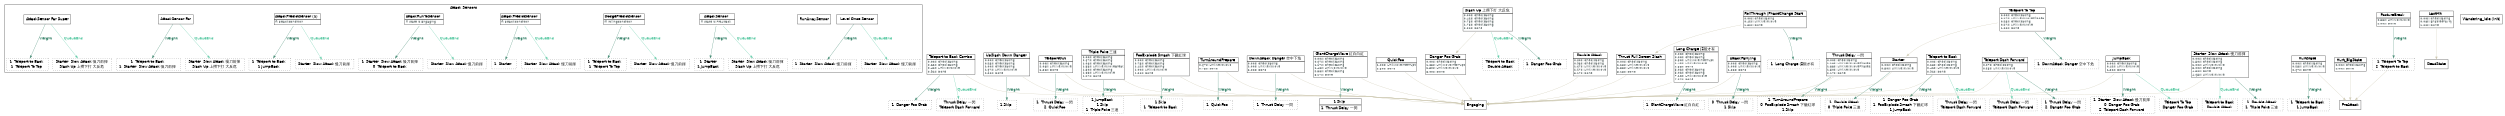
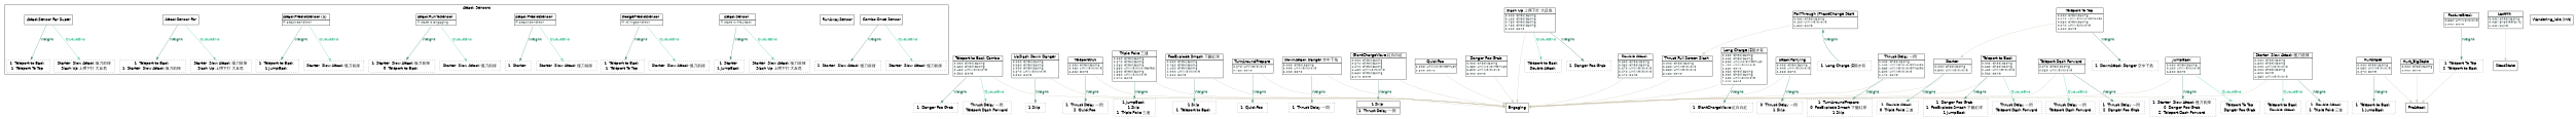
  strict digraph {
    rankdir=TB
    node [fontname=Helvetica shape=box style=dotted]
    edge [color=aquamarine4 fontcolor=aquamarine4 fontname=Helvetica]
-   n1 [label="Level Once Sensor" style=""]
+   n1 [label="Combo Once Sensor" style=""]
    n2 [label=<<TABLE border="0" cellborder="0" cellspacing="0" cellpadding="2"><TR><TD> Starter  Slow Attack 慢刀前揮  </TD></TR></TABLE>> margin=0.05]
    n3 [label=<<TABLE border="0" cellborder="0" cellspacing="0" cellpadding="2"><TR><TD>1  Starter  Slow Attack 慢刀前揮  </TD></TR></TABLE>>]
    n4 [label=RunAwaySensor style=""]
    n5 [label=<<TABLE border="0" cellborder="1" cellspacing="0" cellpadding="2"><TR><TD >AttackSensor  </TD></TR><TR><TD align="left" balign="left"><FONT point-size="12" color="azure4">if: state is PreAttack</FONT>  </TD></TR></TABLE>> shape=plaintext style=""]
    n6 [label=<<TABLE border="0" cellborder="0" cellspacing="0" cellpadding="2"><TR><TD> Starter  Slow Attack 慢刀前揮  </TD></TR><TR><TD> Slash Up 上撈下打 大反危  </TD></TR></TABLE>> margin=0.05]
    n7 [label=<<TABLE border="0" cellborder="0" cellspacing="0" cellpadding="2"><TR><TD>1  Starter  </TD></TR><TR><TD>1 JumpBack  </TD></TR></TABLE>>]
    n8 [label=<<TABLE border="0" cellborder="1" cellspacing="0" cellpadding="2"><TR><TD >DodgePredictSensor  </TD></TR><TR><TD align="left" balign="left"><FONT point-size="12" color="azure4">if: rollingCondition</FONT>  </TD></TR></TABLE>> shape=plaintext style=""]
    n9 [label=<<TABLE border="0" cellborder="0" cellspacing="0" cellpadding="2"><TR><TD> Starter  Slow Attack 慢刀前揮  </TD></TR></TABLE>> margin=0.05]
    n10 [label=<<TABLE border="0" cellborder="0" cellspacing="0" cellpadding="2"><TR><TD>1  Teleport to Back  </TD></TR><TR><TD>1  Teleport To Top  </TD></TR></TABLE>>]
    n11 [label=<<TABLE border="0" cellborder="1" cellspacing="0" cellpadding="2"><TR><TD >AttackPredictSensor  </TD></TR><TR><TD align="left" balign="left"><FONT point-size="12" color="azure4">if: attackCondition</FONT>  </TD></TR></TABLE>> shape=plaintext style=""]
    n12 [label=<<TABLE border="0" cellborder="0" cellspacing="0" cellpadding="2"><TR><TD> Starter  Slow Attack 慢刀前揮  </TD></TR></TABLE>> margin=0.05]
    n13 [label=<<TABLE border="0" cellborder="0" cellspacing="0" cellpadding="2"><TR><TD>1  Starter  </TD></TR></TABLE>>]
    n14 [label=<<TABLE border="0" cellborder="1" cellspacing="0" cellpadding="2"><TR><TD >AttackRunToSensor  </TD></TR><TR><TD align="left" balign="left"><FONT point-size="12" color="azure4">if: state is Engaging</FONT>  </TD></TR></TABLE>> shape=plaintext style=""]
    n15 [label=<<TABLE border="0" cellborder="0" cellspacing="0" cellpadding="2"><TR><TD> Starter  Slow Attack 慢刀前揮  </TD></TR></TABLE>> margin=0.05]
    n16 [label=<<TABLE border="0" cellborder="0" cellspacing="0" cellpadding="2"><TR><TD>1  Starter  Slow Attack 慢刀前揮  </TD></TR><TR><TD>0  Teleport to Back  </TD></TR></TABLE>>]
    n17 [label=<<TABLE border="0" cellborder="1" cellspacing="0" cellpadding="2"><TR><TD >AttackPredictSensor (1)  </TD></TR><TR><TD align="left" balign="left"><FONT point-size="12" color="azure4">if: attackCondition</FONT>  </TD></TR></TABLE>> shape=plaintext style=""]
    n18 [label=<<TABLE border="0" cellborder="0" cellspacing="0" cellpadding="2"><TR><TD> Starter  Slow Attack 慢刀前揮  </TD></TR></TABLE>> margin=0.05]
    n19 [label=<<TABLE border="0" cellborder="0" cellspacing="0" cellpadding="2"><TR><TD>1  Teleport to Back  </TD></TR><TR><TD>1 JumpBack  </TD></TR></TABLE>>]
    n20 [label="AttackSensor Far" style=""]
    n21 [label=<<TABLE border="0" cellborder="0" cellspacing="0" cellpadding="2"><TR><TD> Starter  Slow Attack 慢刀前揮  </TD></TR><TR><TD> Slash Up 上撈下打 大反危  </TD></TR></TABLE>> margin=0.05]
    n22 [label=<<TABLE border="0" cellborder="0" cellspacing="0" cellpadding="2"><TR><TD>1  Teleport to Back  </TD></TR><TR><TD>1  Starter  Slow Attack 慢刀前揮  </TD></TR></TABLE>>]
    n23 [label="AttackSensor Far Super" style=""]
    n24 [label=<<TABLE border="0" cellborder="0" cellspacing="0" cellpadding="2"><TR><TD> Starter  Slow Attack 慢刀前揮  </TD></TR><TR><TD> Slash Up 上撈下打 大反危  </TD></TR></TABLE>> margin=0.05]
    n25 [label=<<TABLE border="0" cellborder="0" cellspacing="0" cellpadding="2"><TR><TD>1  Teleport to Back  </TD></TR><TR><TD>1  Teleport To Top  </TD></TR></TABLE>>]
    n26 [label=<<TABLE border="0" cellborder="1" cellspacing="0" cellpadding="2"><TR><TD > Starter  Slow Attack 慢刀前揮  </TD></TR><TR><TD align="left" balign="left"><FONT point-size="12" color="azure4">0.00s: CheckFacing<br/>1.50s: CheckFacing<br/>2.00s: LinkNextMove<br/>3.00s: CheckFacing<br/>4.50s: Done<br/>4.65s: LinkNextMove</FONT>  </TD></TR></TABLE>> shape=plaintext style=""]
    Engaging [style=""]
    n28 [label=<<TABLE border="0" cellborder="0" cellspacing="0" cellpadding="2"><TR><TD> Teleport to Back  </TD></TR><TR><TD> Double Attack  </TD></TR></TABLE>> margin=0.05]
    n29 [label=<<TABLE border="0" cellborder="0" cellspacing="0" cellpadding="2"><TR><TD>1  Double Attack  </TD></TR><TR><TD>1  Triple Poke 三連  </TD></TR></TABLE>>]
    n30 [label=<<TABLE border="0" cellborder="1" cellspacing="0" cellpadding="2"><TR><TD > Danger Foo Grab  </TD></TR><TR><TD align="left" balign="left"><FONT point-size="12" color="azure4">0.00s: CheckFacing<br/>1.83s: LinkMoveInterrupt<br/>2.50s: LinkNextMove<br/>3.00s: Done</FONT>  </TD></TR></TABLE>> shape=plaintext style=""]
    n31 [label=<<TABLE border="0" cellborder="1" cellspacing="0" cellpadding="2"><TR><TD > GiantChargeWave 紅白白紅  </TD></TR><TR><TD align="left" balign="left"><FONT point-size="12" color="azure4">0.00s: CheckFacing<br/>0.67s: CheckFacing<br/>1.17s: CheckFacing<br/>1.48s: LinkNextMove<br/>2.38s: CheckFacing<br/>3.17s: Done</FONT>  </TD></TR></TABLE>> shape=plaintext style=""]
    n32 [label=<<TABLE border="0" cellborder="1" cellspacing="0" cellpadding="4"><TR><TD>1 Skip  </TD></TR><TR><TD>1  Thrust Delay 一閃  </TD></TR></TABLE>> shape=plaintext style=""]
    n33 [label=<<TABLE border="0" cellborder="1" cellspacing="0" cellpadding="2"><TR><TD > UpSlash Down Danger  </TD></TR><TR><TD align="left" balign="left"><FONT point-size="12" color="azure4">0.00s: CheckFacing<br/>0.25s: CheckFacing<br/>1.00s: CheckFacing<br/>1.67s: LinkNextMove<br/>2.50s: Done</FONT>  </TD></TR></TABLE>> shape=plaintext style=""]
    n34 [label=<<TABLE border="0" cellborder="0" cellspacing="0" cellpadding="2"><TR><TD>1 Skip  </TD></TR></TABLE>>]
    n35 [label=<<TABLE border="0" cellborder="1" cellspacing="0" cellpadding="2"><TR><TD > Triple Poke 三連  </TD></TR><TR><TD align="left" balign="left"><FONT point-size="12" color="azure4">0.00s: CheckFacing<br/>0.67s: CheckFacing<br/>1.08s: CheckFacing<br/>1.33s: LinkNextMoveBreak<br/>1.50s: CheckFacing<br/>1.83s: LinkNextMove<br/>2.27s: Done</FONT>  </TD></TR></TABLE>> shape=plaintext style=""]
    n36 [label=<<TABLE border="0" cellborder="0" cellspacing="0" cellpadding="2"><TR><TD>1 JumpBack  </TD></TR><TR><TD>1 Skip  </TD></TR><TR><TD>1  Triple Poke 三連  </TD></TR></TABLE>>]
    n37 [label=<<TABLE border="0" cellborder="1" cellspacing="0" cellpadding="2"><TR><TD > FooExplode Smash 下砸紅球  </TD></TR><TR><TD align="left" balign="left"><FONT point-size="12" color="azure4">0.00s: CheckFacing<br/>0.75s: CheckFacing<br/>1.42s: CheckFacing<br/>2.00s: LinkNextMove<br/>2.58s: Done</FONT>  </TD></TR></TABLE>> shape=plaintext style=""]
    n38 [label=<<TABLE border="0" cellborder="0" cellspacing="0" cellpadding="2"><TR><TD>1 Skip  </TD></TR><TR><TD>1  Teleport to Back  </TD></TR></TABLE>>]
    n39 [label=<<TABLE border="0" cellborder="1" cellspacing="0" cellpadding="2"><TR><TD > TurnAroundPrepare  </TD></TR><TR><TD align="left" balign="left"><FONT point-size="12" color="azure4">0.67s: LinkNextMove<br/>0.75s: Done</FONT>  </TD></TR></TABLE>> shape=plaintext style=""]
    n40 [label=<<TABLE border="0" cellborder="0" cellspacing="0" cellpadding="2"><TR><TD>1  QuickFoo  </TD></TR></TABLE>>]
    n41 [label=<<TABLE border="0" cellborder="1" cellspacing="0" cellpadding="2"><TR><TD > QuickFoo  </TD></TR><TR><TD align="left" balign="left"><FONT point-size="12" color="azure4">1.00s: LinkMoveInterrupt<br/>2.50s: Done</FONT>  </TD></TR></TABLE>> shape=plaintext style=""]
    n42 [label=<<TABLE border="0" cellborder="1" cellspacing="0" cellpadding="2"><TR><TD > DownAttack Danger 空中下危  </TD></TR><TR><TD align="left" balign="left"><FONT point-size="12" color="azure4">0.00s: CheckFacing<br/>1.00s: LinkNextMove<br/>2.00s: Done</FONT>  </TD></TR></TABLE>> shape=plaintext style=""]
    n43 [label=<<TABLE border="0" cellborder="0" cellspacing="0" cellpadding="2"><TR><TD>1  Thrust Delay 一閃  </TD></TR></TABLE>>]
    n44 [label=<<TABLE border="0" cellborder="1" cellspacing="0" cellpadding="2"><TR><TD > Teleport to Back Combo  </TD></TR><TR><TD align="left" balign="left"><FONT point-size="12" color="azure4">0.00s: CheckFacing<br/>0.25s: CheckFacing<br/>0.42s: LinkNextMove<br/>0.92s: Done</FONT>  </TD></TR></TABLE>> shape=plaintext style=""]
    n45 [label=<<TABLE border="0" cellborder="0" cellspacing="0" cellpadding="2"><TR><TD> Thrust Delay 一閃  </TD></TR><TR><TD> Teleport Dash Forward  </TD></TR></TABLE>> margin=0.05]
    n46 [label=<<TABLE border="0" cellborder="0" cellspacing="0" cellpadding="2"><TR><TD>1  Danger Foo Grab  </TD></TR></TABLE>>]
    n47 [label=<<TABLE border="0" cellborder="1" cellspacing="0" cellpadding="2"><TR><TD > Thrust Full Screen Slash  </TD></TR><TR><TD align="left" balign="left"><FONT point-size="12" color="azure4">0.00s: CheckFacing<br/>2.25s: LinkNextMove<br/>2.33s: LinkNextMove<br/>3.13s: Done</FONT>  </TD></TR></TABLE>> shape=plaintext style=""]
    n48 [label=<<TABLE border="0" cellborder="1" cellspacing="0" cellpadding="2"><TR><TD > Teleport To Top  </TD></TR><TR><TD align="left" balign="left"><FONT point-size="12" color="azure4">0.00s: CheckFacing<br/>0.17s: LinkNextMovePhase3<br/>0.25s: CheckFacing<br/>0.27s: LinkNextMove<br/>1.00s: Done</FONT>  </TD></TR></TABLE>> shape=plaintext style=""]
    n49 [label=<<TABLE border="0" cellborder="1" cellspacing="0" cellpadding="2"><TR><TD > Starter  </TD></TR><TR><TD align="left" balign="left"><FONT point-size="12" color="azure4">0.00s: CheckFacing<br/>0.50s: LinkNextMove</FONT>  </TD></TR></TABLE>> shape=plaintext style=""]
    n50 [label=<<TABLE border="0" cellborder="0" cellspacing="0" cellpadding="2"><TR><TD>1  DownAttack Danger 空中下危  </TD></TR></TABLE>>]
    n51 [label=<<TABLE border="0" cellborder="0" cellspacing="0" cellpadding="2"><TR><TD>1  Double Attack  </TD></TR><TR><TD>0  Triple Poke 三連  </TD></TR></TABLE>>]
    n52 [label=<<TABLE border="0" cellborder="1" cellspacing="0" cellpadding="2"><TR><TD > TeleportOut  </TD></TR><TR><TD align="left" balign="left"><FONT point-size="12" color="azure4">0.00s: CheckFacing<br/>2.08s: LinkNextMove<br/>2.58s: Done</FONT>  </TD></TR></TABLE>> shape=plaintext style=""]
    n53 [label=<<TABLE border="0" cellborder="0" cellspacing="0" cellpadding="2"><TR><TD>1  Thrust Delay 一閃  </TD></TR><TR><TD>2  QuickFoo  </TD></TR></TABLE>>]
    n54 [label=<<TABLE border="0" cellborder="1" cellspacing="0" cellpadding="2"><TR><TD > Thrust Delay 一閃  </TD></TR><TR><TD align="left" balign="left"><FONT point-size="12" color="azure4">0.00s: CheckFacing<br/>1.18s: LinkNextMovePhase3<br/>1.33s: LinkNextMovePhase2<br/>1.50s: LinkNextMove<br/>2.17s: Done</FONT>  </TD></TR></TABLE>> shape=plaintext style=""]
    n55 [label=<<TABLE border="0" cellborder="0" cellspacing="0" cellpadding="2"><TR><TD>1  TurnAroundPrepare  </TD></TR><TR><TD>0  FooExplode Smash 下砸紅球  </TD></TR><TR><TD>1 Skip  </TD></TR></TABLE>>]
    n56 [label=<<TABLE border="0" cellborder="1" cellspacing="0" cellpadding="2"><TR><TD > Slash Up 上撈下打 大反危  </TD></TR><TR><TD align="left" balign="left"><FONT point-size="12" color="azure4">0.00s: CheckFacing<br/>0.42s: CheckFacing<br/>0.75s: CheckFacing<br/>1.75s: CheckFacing<br/>3.50s: Done</FONT>  </TD></TR></TABLE>> shape=plaintext style=""]
    n57 [label=<<TABLE border="0" cellborder="0" cellspacing="0" cellpadding="2"><TR><TD> Teleport to Back  </TD></TR><TR><TD> Double Attack  </TD></TR></TABLE>> margin=0.05]
    n58 [label=<<TABLE border="0" cellborder="0" cellspacing="0" cellpadding="2"><TR><TD>1  Danger Foo Grab  </TD></TR></TABLE>>]
    n59 [label=<<TABLE border="0" cellborder="1" cellspacing="0" cellpadding="2"><TR><TD > Teleport to Back  </TD></TR><TR><TD align="left" balign="left"><FONT point-size="12" color="azure4">0.00s: CheckFacing<br/>0.25s: CheckFacing<br/>0.42s: LinkNextMove<br/>0.92s: Done</FONT>  </TD></TR></TABLE>> shape=plaintext style=""]
    n60 [label=<<TABLE border="0" cellborder="0" cellspacing="0" cellpadding="2"><TR><TD> Thrust Delay 一閃  </TD></TR><TR><TD> Teleport Dash Forward  </TD></TR></TABLE>> margin=0.05]
    n61 [label=<<TABLE border="0" cellborder="0" cellspacing="0" cellpadding="2"><TR><TD>1  Danger Foo Grab  </TD></TR><TR><TD>1  FooExplode Smash 下砸紅球  </TD></TR><TR><TD>1 JumpBack  </TD></TR></TABLE>>]
    n62 [label=<<TABLE border="0" cellborder="1" cellspacing="0" cellpadding="2"><TR><TD > Double Attack  </TD></TR><TR><TD align="left" balign="left"><FONT point-size="12" color="azure4">0.00s: CheckFacing<br/>0.93s: CheckFacing<br/>1.67s: LinkNextMove<br/>2.17s: LinkNextMove<br/>3.17s: Done</FONT>  </TD></TR></TABLE>> shape=plaintext style=""]
    n63 [label=<<TABLE border="0" cellborder="1" cellspacing="0" cellpadding="2"><TR><TD > Teleport Dash Forward  </TD></TR><TR><TD align="left" balign="left"><FONT point-size="12" color="azure4">0.07s: CheckFacing<br/>0.25s: LinkNextMove</FONT>  </TD></TR></TABLE>> shape=plaintext style=""]
    n64 [label=<<TABLE border="0" cellborder="0" cellspacing="0" cellpadding="2"><TR><TD> Thrust Delay 一閃  </TD></TR><TR><TD> Teleport Dash Forward  </TD></TR></TABLE>> margin=0.05]
    n65 [label=<<TABLE border="0" cellborder="0" cellspacing="0" cellpadding="2"><TR><TD>1  Thrust Delay 一閃  </TD></TR><TR><TD>2  Danger Foo Grab  </TD></TR></TABLE>>]
    n66 [label=<<TABLE border="0" cellborder="1" cellspacing="0" cellpadding="2"><TR><TD > Long Charge (2階才有  </TD></TR><TR><TD align="left" balign="left"><FONT point-size="12" color="azure4">0.00s: CheckFacing<br/>0.00s: CheckFacing<br/>0.50s: LinkMoveInterrupt<br/>1.42s: LinkNextMove<br/>1.58s: Done<br/>5.02s: CheckFacing<br/>5.02s: CheckFacing<br/>7.10s: LinkNextMove<br/>7.27s: Done</FONT>  </TD></TR></TABLE>> shape=plaintext style=""]
    n67 [label=<<TABLE border="0" cellborder="0" cellspacing="0" cellpadding="2"><TR><TD>1  GiantChargeWave 紅白白紅  </TD></TR></TABLE>>]
    n68 [label=<<TABLE border="0" cellborder="1" cellspacing="0" cellpadding="2"><TR><TD >AttackParrying  </TD></TR><TR><TD align="left" balign="left"><FONT point-size="12" color="azure4">0.00s: CheckFacing<br/>1.00s: LinkNextMove<br/>1.33s: Done</FONT>  </TD></TR></TABLE>> shape=plaintext style=""]
    n69 [label=<<TABLE border="0" cellborder="0" cellspacing="0" cellpadding="2"><TR><TD>0  Thrust Delay 一閃  </TD></TR><TR><TD>1 Skip  </TD></TR></TABLE>>]
    n70 [label=<<TABLE border="0" cellborder="1" cellspacing="0" cellpadding="2"><TR><TD >HurtState  </TD></TR><TR><TD align="left" balign="left"><FONT point-size="12" color="azure4">0.00s: CheckFacing<br/>0.25s: LinkNextMove<br/>0.67s: Done</FONT>  </TD></TR></TABLE>> shape=plaintext style=""]
    PreAttack [style=""]
    n72 [label=<<TABLE border="0" cellborder="0" cellspacing="0" cellpadding="2"><TR><TD>1  Teleport to Back  </TD></TR><TR><TD>1 JumpBack  </TD></TR></TABLE>>]
    n73 [label=<<TABLE border="0" cellborder="1" cellspacing="0" cellpadding="2"><TR><TD >Hurt_BigState  </TD></TR><TR><TD align="left" balign="left"><FONT point-size="12" color="azure4">0.00s: CheckFacing<br/>1.00s: Done</FONT>  </TD></TR></TABLE>> shape=plaintext style=""]
    n74 [label=<<TABLE border="0" cellborder="1" cellspacing="0" cellpadding="2"><TR><TD >JumpBack  </TD></TR><TR><TD align="left" balign="left"><FONT point-size="12" color="azure4">0.00s: CheckFacing<br/>0.42s: LinkNextMove<br/>1.50s: Done</FONT>  </TD></TR></TABLE>> shape=plaintext style=""]
    n75 [label=<<TABLE border="0" cellborder="0" cellspacing="0" cellpadding="2"><TR><TD> Teleport To Top  </TD></TR><TR><TD> Danger Foo Grab  </TD></TR></TABLE>> margin=0.05]
    n76 [label=<<TABLE border="0" cellborder="0" cellspacing="0" cellpadding="2"><TR><TD>1  Starter  Slow Attack 慢刀前揮  </TD></TR><TR><TD>0  Danger Foo Grab  </TD></TR><TR><TD>2  Teleport Dash Forward  </TD></TR></TABLE>>]
    n77 [label=<<TABLE border="0" cellborder="1" cellspacing="0" cellpadding="2"><TR><TD >LastHit  </TD></TR><TR><TD align="left" balign="left"><FONT point-size="12" color="azure4">0.00s: CheckFacing<br/>0.08s: EnableGravity<br/>1.00s: Done</FONT>  </TD></TR></TABLE>> shape=plaintext style=""]
    DeadState [style=""]
    n79 [label=<<TABLE border="0" cellborder="1" cellspacing="0" cellpadding="2"><TR><TD >PostureBreak  </TD></TR><TR><TD align="left" balign="left"><FONT point-size="12" color="azure4">0.33s: LinkNextMove<br/>2.00s: Done</FONT>  </TD></TR></TABLE>> shape=plaintext style=""]
    n80 [label=<<TABLE border="0" cellborder="0" cellspacing="0" cellpadding="2"><TR><TD>1  Teleport To Top  </TD></TR><TR><TD>2  Teleport to Back  </TD></TR></TABLE>>]
    n81 [label=<<TABLE border="0" cellborder="1" cellspacing="0" cellpadding="2"><TR><TD >RollThrough (PhaseChange Start  </TD></TR><TR><TD align="left" balign="left"><FONT point-size="12" color="azure4">0.00s: CheckFacing<br/>0.42s: LinkNextMove<br/>1.50s: Done</FONT>  </TD></TR></TABLE>> shape=plaintext style=""]
    n82 [label=<<TABLE border="0" cellborder="0" cellspacing="0" cellpadding="2"><TR><TD>1  Long Charge (2階才有  </TD></TR></TABLE>>]
    n83 [label="Wandering_Idle (Init)" style=""]
    subgraph cluster_1 {
      fontname=Helvetica
      label="Attack Sensors"
      rank=sink
      n1
      n2
      n3
      n4
      n5
      n6
      n7
      n8
      n9
      n10
      n11
      n12
      n13
      n14
      n15
      n16
      n17
      n18
      n19
      n20
      n21
      n22
      n23
      n24
      n25
    }
    n1 -> n2 [color=aquamarine3 fontcolor=aquamarine3 label=QueueEnd]
    n1 -> n3 [label=Weight]
    n5 -> n6 [color=aquamarine3 fontcolor=aquamarine3 label=QueueEnd]
    n5 -> n7 [label=Weight]
    n8 -> n9 [color=aquamarine3 fontcolor=aquamarine3 label=QueueEnd]
    n8 -> n10 [label=Weight]
    n11 -> n12 [color=aquamarine3 fontcolor=aquamarine3 label=QueueEnd]
    n11 -> n13 [label=Weight]
    n14 -> n15 [color=aquamarine3 fontcolor=aquamarine3 label=QueueEnd]
    n14 -> n16 [label=Weight]
    n17 -> n18 [color=aquamarine3 fontcolor=aquamarine3 label=QueueEnd]
    n17 -> n19 [label=Weight]
    n20 -> n21 [color=aquamarine3 fontcolor=aquamarine3 label=QueueEnd]
    n20 -> n22 [label=Weight]
    n23 -> n24 [color=aquamarine3 fontcolor=aquamarine3 label=QueueEnd]
    n23 -> n25 [label=Weight]
    n26 -> Engaging [color=cornsilk3 fontcolor=cornsilk3]
    n26 -> n28 [color=aquamarine3 fontcolor=aquamarine3 label=QueueEnd]
    n26 -> n29 [label=Weight]
    n30 -> Engaging [color=cornsilk3 fontcolor=cornsilk3]
    n31 -> Engaging [color=cornsilk3 fontcolor=cornsilk3]
    n31 -> n32 [label=Weight]
    n33 -> Engaging [color=cornsilk3 fontcolor=cornsilk3]
    n33 -> n34 [label=Weight]
    n35 -> Engaging [color=cornsilk3 fontcolor=cornsilk3]
    n35 -> n36 [label=Weight]
    n37 -> Engaging [color=cornsilk3 fontcolor=cornsilk3]
    n37 -> n38 [label=Weight]
    n39 -> Engaging [color=cornsilk3 fontcolor=cornsilk3]
    n39 -> n40 [label=Weight]
    n41 -> Engaging [color=cornsilk3 fontcolor=cornsilk3]
    n42 -> Engaging [color=cornsilk3 fontcolor=cornsilk3]
    n42 -> n43 [label=Weight]
    n44 -> Engaging [color=cornsilk3 fontcolor=cornsilk3]
    n44 -> n45 [color=aquamarine3 fontcolor=aquamarine3 label=QueueEnd]
    n44 -> n46 [label=Weight]
    n47 -> Engaging [color=cornsilk3 fontcolor=cornsilk3]
    n48 -> n49 [color=cornsilk3 fontcolor=cornsilk3]
    n48 -> n50 [label=Weight]
    n49 -> Engaging [color=cornsilk3 fontcolor=cornsilk3]
    n49 -> n51 [label=Weight]
    n52 -> Engaging [color=cornsilk3 fontcolor=cornsilk3]
    n52 -> n53 [label=Weight]
    n54 -> Engaging [color=cornsilk3 fontcolor=cornsilk3]
    n54 -> n55 [label=Weight]
-   n56 -> n30 [color=cornsilk3 fontcolor=cornsilk3]
+   n56 -> Engaging [color=cornsilk3 fontcolor=cornsilk3]
    n56 -> n57 [color=aquamarine3 fontcolor=aquamarine3 label=QueueEnd]
    n56 -> n58 [label=Weight]
    n59 -> Engaging [color=cornsilk3 fontcolor=cornsilk3]
    n59 -> n60 [color=aquamarine3 fontcolor=aquamarine3 label=QueueEnd]
    n59 -> n61 [label=Weight]
    n62 -> Engaging [color=cornsilk3 fontcolor=cornsilk3]
    n63 -> Engaging [color=cornsilk3 fontcolor=cornsilk3]
    n63 -> n64 [color=aquamarine3 fontcolor=aquamarine3 label=QueueEnd]
    n63 -> n65 [label=Weight]
    n66 -> Engaging [color=cornsilk3 fontcolor=cornsilk3]
    n66 -> n67 [label=Weight]
    n68 -> Engaging [color=cornsilk3 fontcolor=cornsilk3]
    n68 -> n69 [label=Weight]
    n70 -> PreAttack [color=cornsilk3 fontcolor=cornsilk3]
    n70 -> n72 [label=Weight]
    n73 -> PreAttack [color=cornsilk3 fontcolor=cornsilk3]
    n74 -> Engaging [color=cornsilk3 fontcolor=cornsilk3]
    n74 -> n75 [color=aquamarine3 fontcolor=aquamarine3 label=QueueEnd]
    n74 -> n76 [label=Weight]
    n77 -> DeadState [color=cornsilk3 fontcolor=cornsilk3]
    n79 -> n80 [label=Weight]
    n80 -> PreAttack [color=cornsilk3 fontcolor=cornsilk3]
    n81 -> n47 [color=cornsilk3 fontcolor=cornsilk3]
-   n81 -> n82 [label=Weight]
+   n82 -> n81 [label=Weight]
  }
